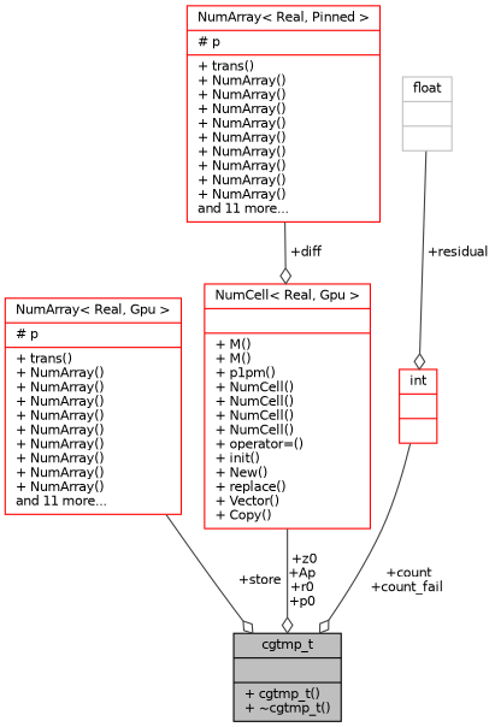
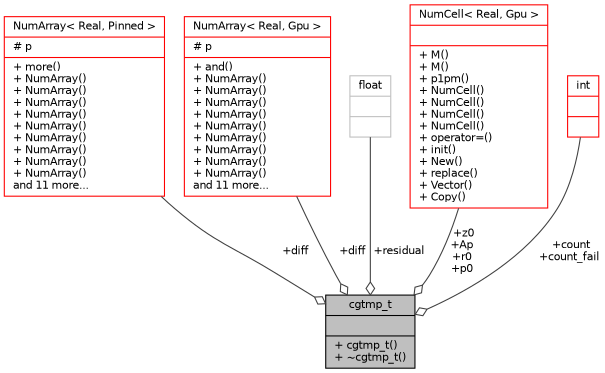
  digraph {
    node [color=red fontname=Helvetica fontsize=10 shape=record]
    edge [arrowhead=odiamond color=grey25 fontname=Helvetica fontsize=10 labelfontname=Helvetica labelfontsize=10 style=solid]
    n1 [color=black fillcolor=grey75 fontcolor=black height=0.2 label="{cgtmp_t\n||+ cgtmp_t()\l+ ~cgtmp_t()\l}" style=filled width=0.4]
-   n2 [height=0.2 label="{NumArray\< Real, Pinned \>\n|# p\l|+ trans()\l+ NumArray()\l+ NumArray()\l+ NumArray()\l+ NumArray()\l+ NumArray()\l+ NumArray()\l+ NumArray()\l+ NumArray()\l+ NumArray()\land 11 more...\l}" width=0.4]
-   n3 [height=0.2 label="{NumArray\< Real, Gpu \>\n|# p\l|+ trans()\l+ NumArray()\l+ NumArray()\l+ NumArray()\l+ NumArray()\l+ NumArray()\l+ NumArray()\l+ NumArray()\l+ NumArray()\l+ NumArray()\land 11 more...\l}" width=0.4]
+   n2 [height=0.2 label="{NumArray\< Real, Pinned \>\n|# p\l|+ more()\l+ NumArray()\l+ NumArray()\l+ NumArray()\l+ NumArray()\l+ NumArray()\l+ NumArray()\l+ NumArray()\l+ NumArray()\l+ NumArray()\land 11 more...\l}" width=0.4]
+   n3 [height=0.2 label="{NumArray\< Real, Gpu \>\n|# p\l|+ and()\l+ NumArray()\l+ NumArray()\l+ NumArray()\l+ NumArray()\l+ NumArray()\l+ NumArray()\l+ NumArray()\l+ NumArray()\l+ NumArray()\land 11 more...\l}" width=0.4]
    n4 [color=grey75 height=0.2 label="{float\n||}" width=0.4]
    n5 [height=0.2 label="{NumCell\< Real, Gpu \>\n||+ M()\l+ M()\l+ p1pm()\l+ NumCell()\l+ NumCell()\l+ NumCell()\l+ NumCell()\l+ operator=()\l+ init()\l+ New()\l+ replace()\l+ Vector()\l+ Copy()\l}" width=0.4]
    n6 [height=0.2 label="{int\n||}" width=0.4]
-   n2 -> n5 [label=" +diff"]
-   n3 -> n1 [label=" +store"]
-   n4 -> n6 [label=" +residual"]
+   n2 -> n1 [label=" +diff"]
+   n3 -> n1 [label=" +diff"]
+   n4 -> n1 [label=" +residual"]
    n5 -> n1 [label=" +z0\n+Ap\n+r0\n+p0"]
    n6 -> n1 [label=" +count\n+count_fail"]
  }
